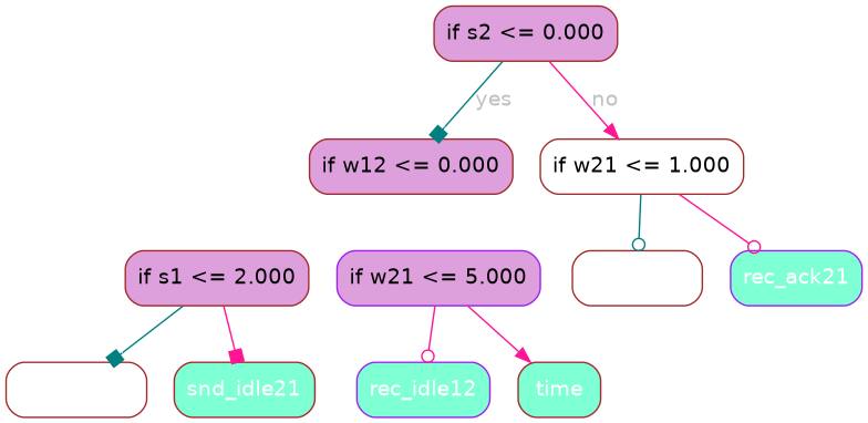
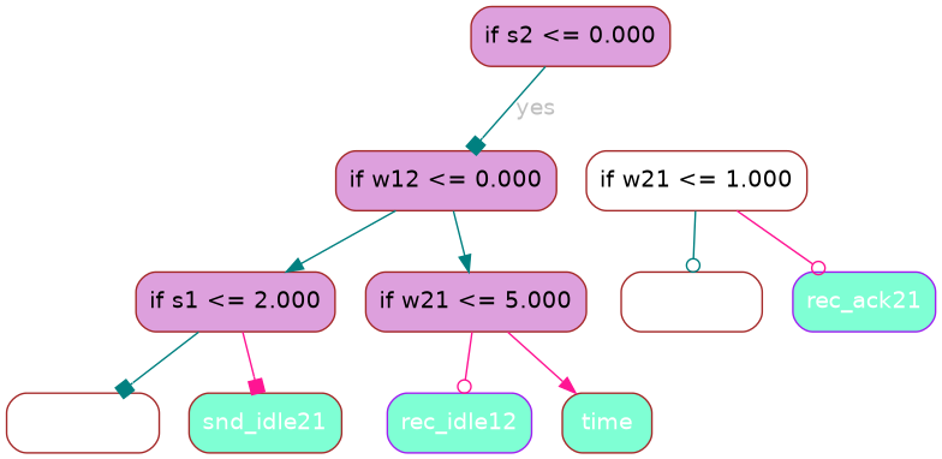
  digraph {
    node [color=brown fillcolor=plum fontname=helvetica shape=box style="filled, rounded" fontcolor=white]
    edge [arrowhead=normal color=teal fontcolor=gray fontname=helvetica]
    n1 [height=0.5 label="if s2 <= 0.000" width=1.6667 fontcolor=""]
    n2 [height=0.5 label="if w12 <= 0.000" width=1.8472 fontcolor=""]
    n3 [fillcolor=white height=0.5 label="if w21 <= 1.000" width=1.8472 fontcolor=""]
    n4 [height=0.5 label="if s1 <= 2.000" width=1.6667 fontcolor=""]
-   n5 [color=purple height=0.5 label="if w21 <= 5.000" width=1.8472 fontcolor=""]
+   n5 [height=0.5 label="if w21 <= 5.000" width=1.8472 fontcolor=""]
    n6 [fillcolor=white height=0.5 label=rec_req12 width=1.1806]
    n7 [color=purple fillcolor=aquamarine height=0.5 label=rec_ack21 width=1.1944]
    n8 [fillcolor=white height=0.5 label=snd_idle12 width=1.2778]
    n9 [fillcolor=aquamarine height=0.5 label=snd_idle21 width=1.2778]
    n10 [color=purple fillcolor=aquamarine height=0.5 label=rec_idle12 width=1.2083]
    n11 [fillcolor=aquamarine height=0.5 label=time width=0.75]
    n1 -> n2 [arrowhead=box label=yes]
-   n1 -> n3 [color=deeppink label=no]
+   n2 -> n4
+   n2 -> n5
    n3 -> n6 [arrowhead=odot]
    n3 -> n7 [arrowhead=odot color=deeppink]
    n4 -> n8 [arrowhead=box]
    n4 -> n9 [arrowhead=box color=deeppink]
    n5 -> n10 [arrowhead=odot color=deeppink]
    n5 -> n11 [color=deeppink]
  }
